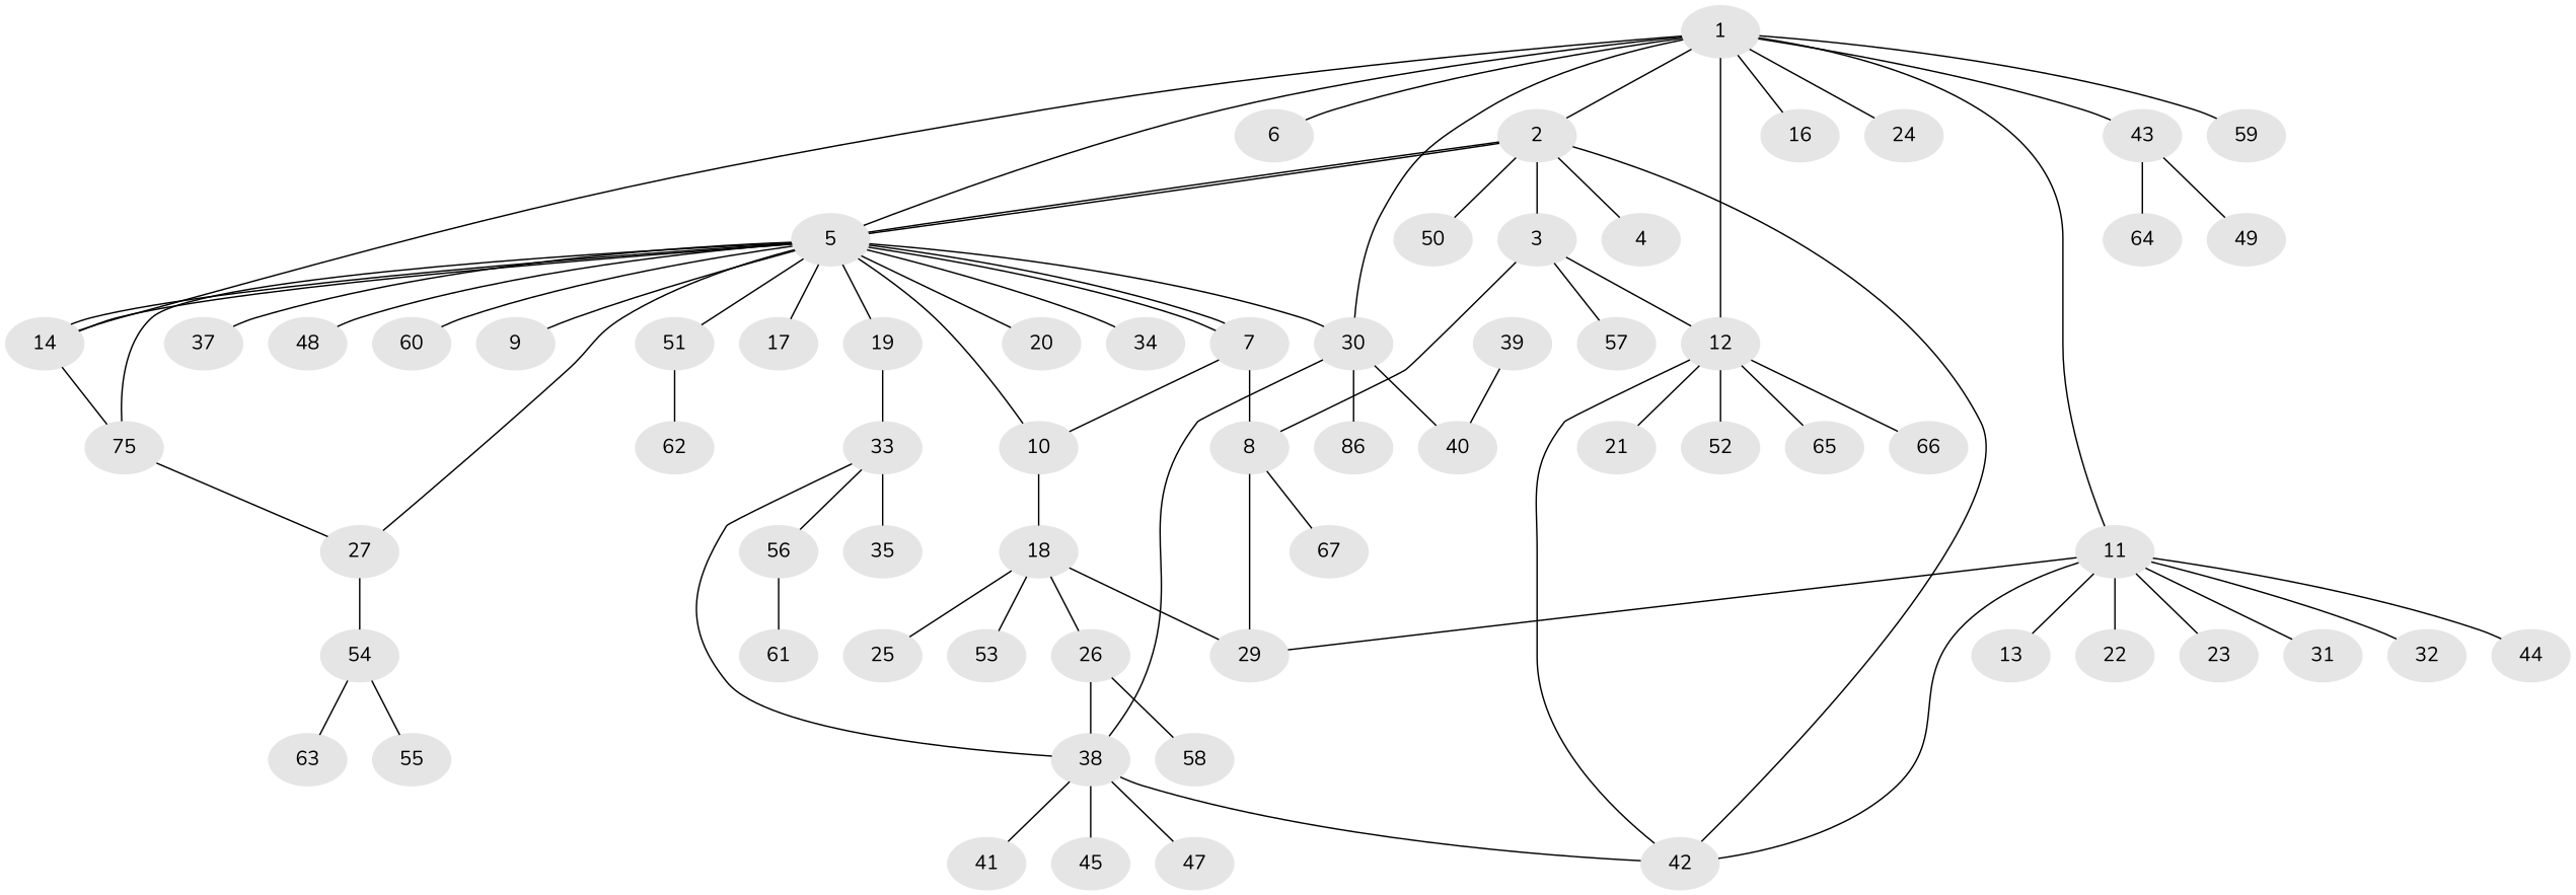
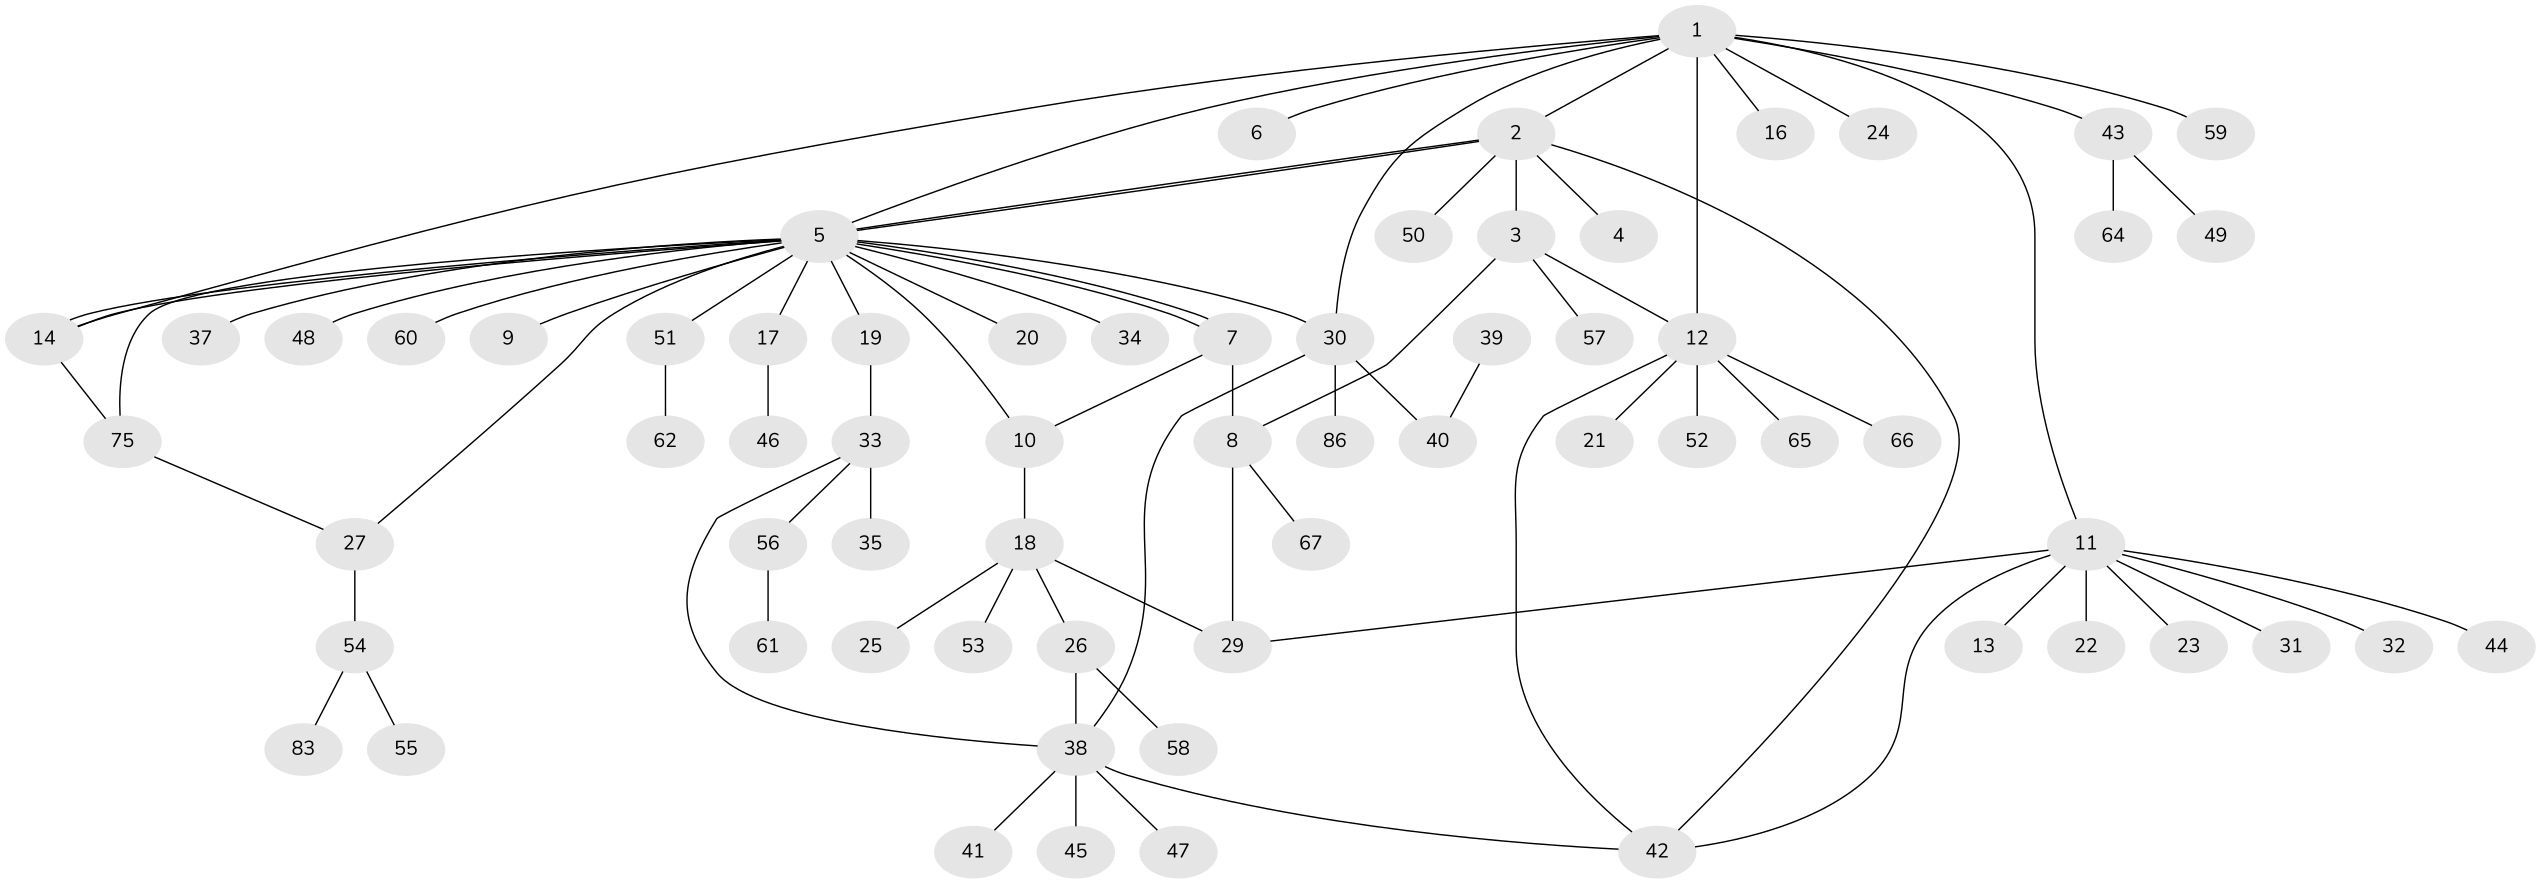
  graph {
    fontname=Nunito
    node [color=gray90 fontname=Nunito style=filled]
    edge [fontname=Nunito]
    1
    2
    5
    6
    11
    12
    14
    16
    24
    30
    43
    59
    3
    4
    42
    50
    7
    9
    10
    n20 [label=75]
    17
    19
    20
    27
    34
    37
    48
    51
    60
    29
    13
    22
    23
    31
    32
    44
    21
    52
    65
    66
    38
    n42 [label=86]
    40
    49
    64
    8
    57
    67
    18
+   46
    33
    54
    39
    62
    25
    26
    53
    58
    35
    56
    41
    45
    47
    55
-   63
+   63 [label=83]
    61
    1 -- 2
    1 -- 5
    1 -- 6
    1 -- 11
    1 -- 12
    1 -- 14
    1 -- 16
    1 -- 24
    1 -- 30
    1 -- 43
    1 -- 59
    2 -- 5
    2 -- 5
    2 -- 3
    2 -- 4
    2 -- 42
    2 -- 50
    5 -- 14
    5 -- 14
    5 -- 30
    5 -- 7
    5 -- 7
    5 -- 9
    5 -- 10
    5 -- n20
    5 -- 17
    5 -- 19
    5 -- 20
    5 -- 27
    5 -- 34
    5 -- 37
    5 -- 48
    5 -- 51
    5 -- 60
    11 -- 42
    11 -- 29
    11 -- 13
    11 -- 22
    11 -- 23
    11 -- 31
    11 -- 32
    11 -- 44
    12 -- 42
    12 -- 21
    12 -- 52
    12 -- 65
    12 -- 66
    14 -- n20
    30 -- 38
    30 -- n42
    30 -- 40
    43 -- 49
    43 -- 64
    3 -- 12
    3 -- 8
    3 -- 57
    7 -- 10
    7 -- 8
    10 -- 18
    n20 -- 27
+   17 -- 46
    19 -- 33
    27 -- 54
    51 -- 62
    38 -- 42
    38 -- 41
    38 -- 45
    38 -- 47
    8 -- 29
    8 -- 67
    18 -- 29
    18 -- 25
    18 -- 26
    18 -- 53
    33 -- 38
    33 -- 35
    33 -- 56
    54 -- 55
    54 -- 63
    39 -- 40
    26 -- 38
    26 -- 58
    56 -- 61
  }
